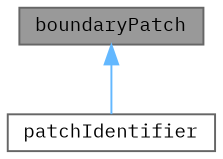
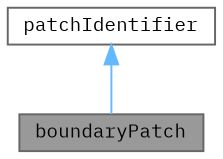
  digraph {
    fontname="IBM Plex Mono"
    node [color=gray40 fontname="IBM Plex Mono" fontsize=10 shape=box style=filled]
    n1 [fillcolor=grey60 fontcolor=black height=0.2 label=boundaryPatch width=0.4]
    n2 [fillcolor=white height=0.2 label=patchIdentifier width=0.4]
-   n1 -> n2 [color=steelblue1 dir=back fontname="IBM Plex Mono" fontsize=10 labelfontname=Helvetica labelfontsize=10 style=solid]
+   n2 -> n1 [color=steelblue1 dir=back fontname="IBM Plex Mono" fontsize=10 labelfontname=Helvetica labelfontsize=10 style=solid]
  }
